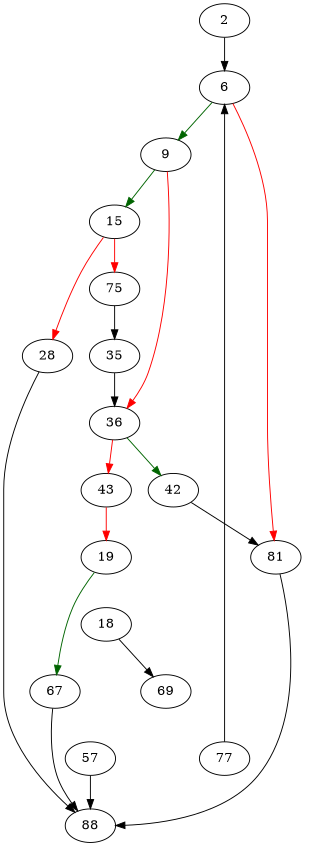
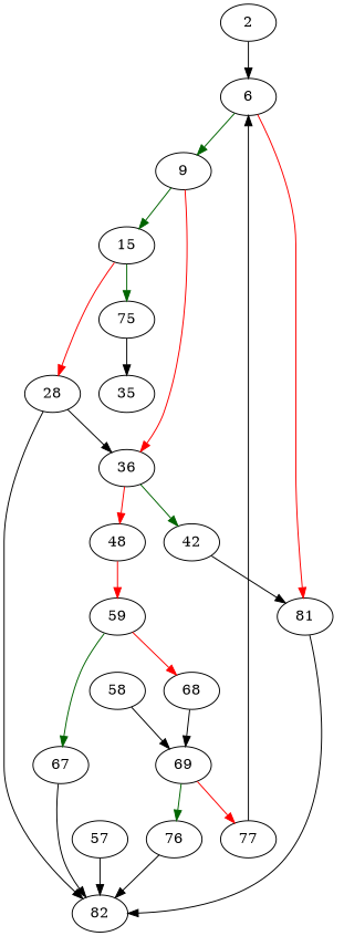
  strict digraph {
    2 [entry=true]
    6
    9
    81
    15
    36
-   82 [label=88]
+   82
    n8 [label=75]
    28
    42
-   43
+   43 [label=48]
    35
-   59 [label=19]
+   59
    67
+   68
    57
-   58 [label=18]
+   58
    69
+   76
    77
    2 -> 6
    6 -> 9 [color=darkgreen cond=true]
    6 -> 81 [color=red cond=false]
    9 -> 15 [color=darkgreen cond=true]
    9 -> 36 [color=red cond=false]
    81 -> 82
-   15 -> n8 [color=red cond=true]
+   15 -> n8 [color=darkgreen cond=true]
    15 -> 28 [color=red cond=false]
    36 -> 42 [color=darkgreen cond=true]
    36 -> 43 [color=red cond=false]
    n8 -> 35
    28 -> 82
    42 -> 81
    43 -> 59 [color=red cond=false]
-   35 -> 36
+   28 -> 36
    59 -> 67 [color=darkgreen cond=true]
+   59 -> 68 [color=red cond=false]
    67 -> 82
+   68 -> 69
    57 -> 82
    58 -> 69
+   69 -> 76 [color=darkgreen cond=true]
+   69 -> 77 [color=red cond=false]
+   76 -> 82
    77 -> 6
  }
